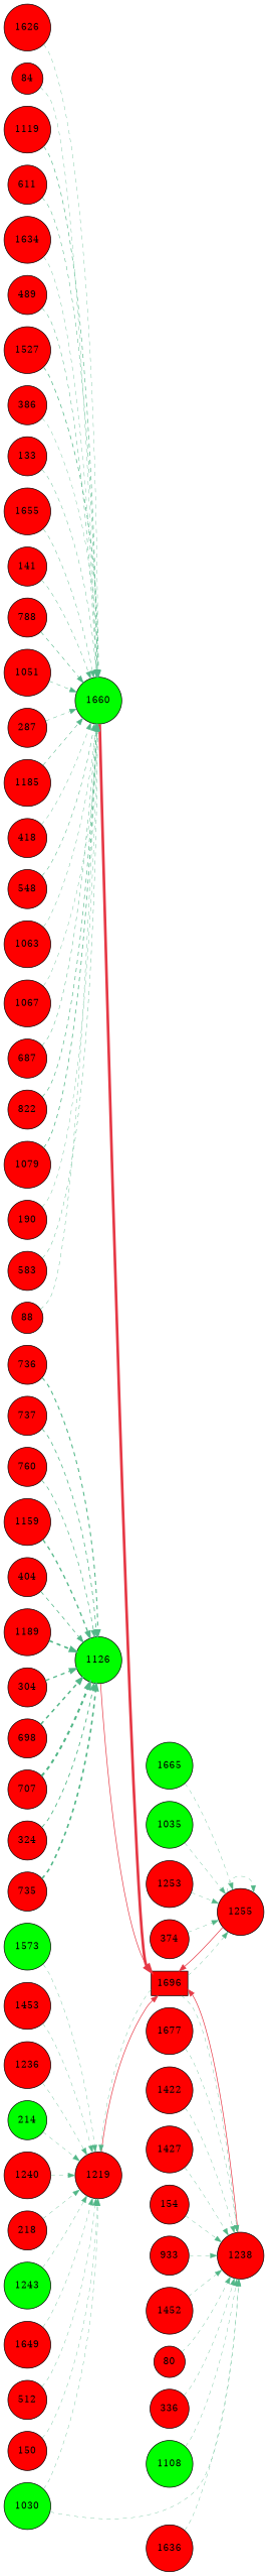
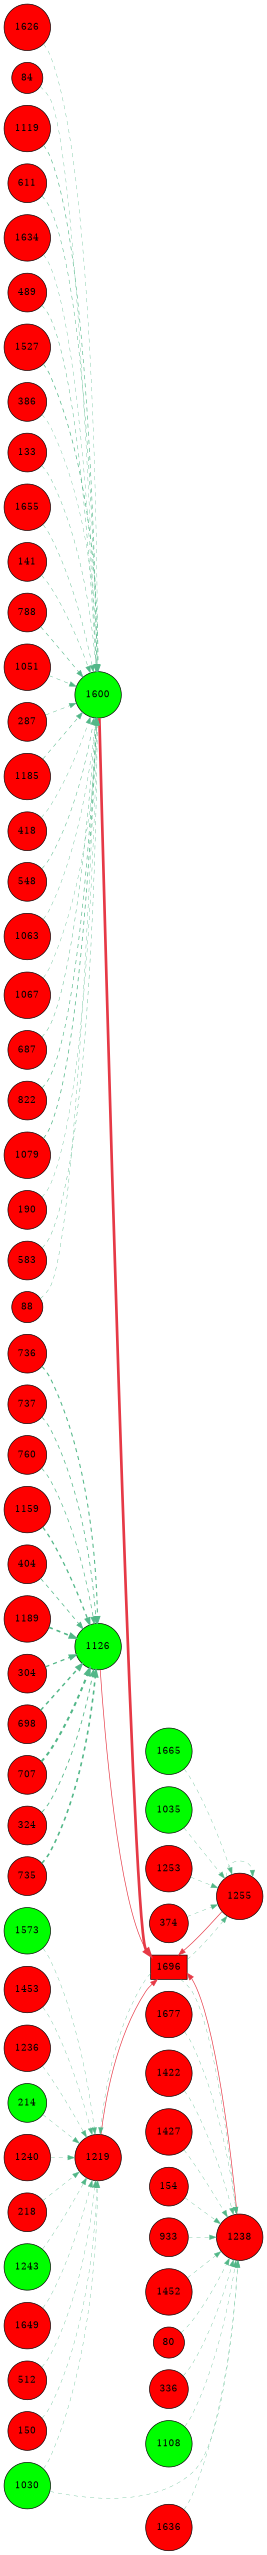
  digraph {
    rankdir=LR
    node [fillcolor="#fe0000" shape=circle style=filled]
    edge [color="#52b788" penwidth=0.50 style=dashed]
    n1 [label=512]
    n2 [label=1219]
    n3 [label=1696 shape=box]
    n4 [fillcolor="#00fe00" label=1665]
    n5 [label=1255]
    n6 [label=386]
-   n7 [fillcolor="#00fe00" label=1660]
+   n7 [fillcolor="#00fe00" label=1600]
    n8 [label=133]
    n9 [fillcolor="#00fe00" label=1030]
    n10 [label=1238]
    n11 [label=1159]
    n12 [fillcolor="#00fe00" label=1126]
    n13 [label=1655]
    n14 [fillcolor="#01fd00" label=1035]
    n15 [label=1677]
    n16 [label=1422]
    n17 [label=141]
    n18 [label=404]
    n19 [label=1427]
    n20 [label=150]
    n21 [label=788]
    n22 [label=154]
    n23 [label=1051]
    n24 [label=287]
    n25 [label=1185]
    n26 [label=418]
    n27 [label=548]
    n28 [fillcolor="#00fe00" label=1573]
    n29 [label=1189]
    n30 [label=933]
    n31 [label=1063]
    n32 [label=1067]
    n33 [label=1452]
    n34 [label=1453]
    n35 [label=687]
    n36 [label=304]
    n37 [label=822]
    n38 [label=1079]
    n39 [label=698]
    n40 [label=190]
    n41 [label=707]
    n42 [label=324]
    n43 [label=583]
    n44 [label=80]
    n45 [label=336]
    n46 [label=1236]
    n47 [fillcolor="#00fe00" label=1108]
    n48 [fillcolor="#00fe00" label=214]
    n49 [label=1240]
    n50 [label=88]
    n51 [label=218]
    n52 [fillcolor="#00fe00" label=1243]
    n53 [label=1626]
    n54 [label=84]
    n55 [label=735]
    n56 [label=736]
    n57 [label=737]
    n58 [label=1119]
    n59 [label=611]
    n60 [label=1636]
    n61 [label=1253]
    n62 [label=1634]
    n63 [label=489]
    n64 [label=1649]
    n65 [label=374]
    n66 [label=1527]
    n67 [label=760]
    n1 -> n2
    n2 -> n3 [color="#e63946" penwidth=1.00 style=""]
    n3 -> n2
    n3 -> n5
    n3 -> n10
    n4 -> n5
    n5 -> n3 [color="#e63946" penwidth=1.00 style=""]
    n5 -> n5
    n6 -> n7
    n7 -> n3 [color="#e63946" penwidth=4.00 style=""]
    n8 -> n7 [penwidth=0.60]
    n9 -> n2
    n9 -> n10
    n10 -> n3 [color="#e63946" penwidth=1.00 style=""]
    n11 -> n12 [penwidth=1.90]
    n12 -> n3 [color="#e63946" penwidth=1.00 style=""]
    n13 -> n7 [penwidth=0.64]
    n14 -> n5
    n15 -> n10
    n16 -> n10
    n17 -> n7 [penwidth=0.64]
    n18 -> n12 [penwidth=1.10]
    n19 -> n10
    n20 -> n2
    n21 -> n7 [penwidth=0.86]
    n22 -> n10
    n23 -> n7 [penwidth=0.67]
    n24 -> n7 [penwidth=0.63]
    n25 -> n7 [penwidth=0.76]
    n26 -> n7 [penwidth=0.54]
    n27 -> n7 [penwidth=0.73]
    n28 -> n2
    n29 -> n12 [penwidth=2.39]
    n30 -> n10
    n31 -> n7 [penwidth=0.55]
    n32 -> n7 [penwidth=0.52]
    n33 -> n10
    n34 -> n2
    n35 -> n7 [penwidth=0.68]
    n36 -> n12 [penwidth=1.92]
    n37 -> n7 [penwidth=0.94]
    n38 -> n7 [penwidth=1.09]
    n39 -> n12 [penwidth=2.18]
    n40 -> n7 [penwidth=0.52]
    n41 -> n12 [penwidth=3.00]
    n42 -> n12 [penwidth=1.27]
    n43 -> n7 [penwidth=0.61]
    n44 -> n10
    n45 -> n10
    n46 -> n2
    n47 -> n10
    n48 -> n2
    n49 -> n2
    n50 -> n7 [penwidth=0.56]
    n51 -> n2
    n52 -> n2
    n53 -> n7 [penwidth=0.51]
    n54 -> n7
    n55 -> n12 [penwidth=2.36]
    n56 -> n12 [penwidth=1.55]
    n57 -> n12 [penwidth=1.10]
    n58 -> n7 [penwidth=0.93]
    n59 -> n7 [penwidth=0.74]
    n60 -> n10
    n61 -> n5
    n62 -> n7 [penwidth=0.53]
    n63 -> n7 [penwidth=0.70]
    n64 -> n2
    n65 -> n5
    n66 -> n7 [penwidth=1.06]
    n67 -> n12 [penwidth=0.99]
  }
